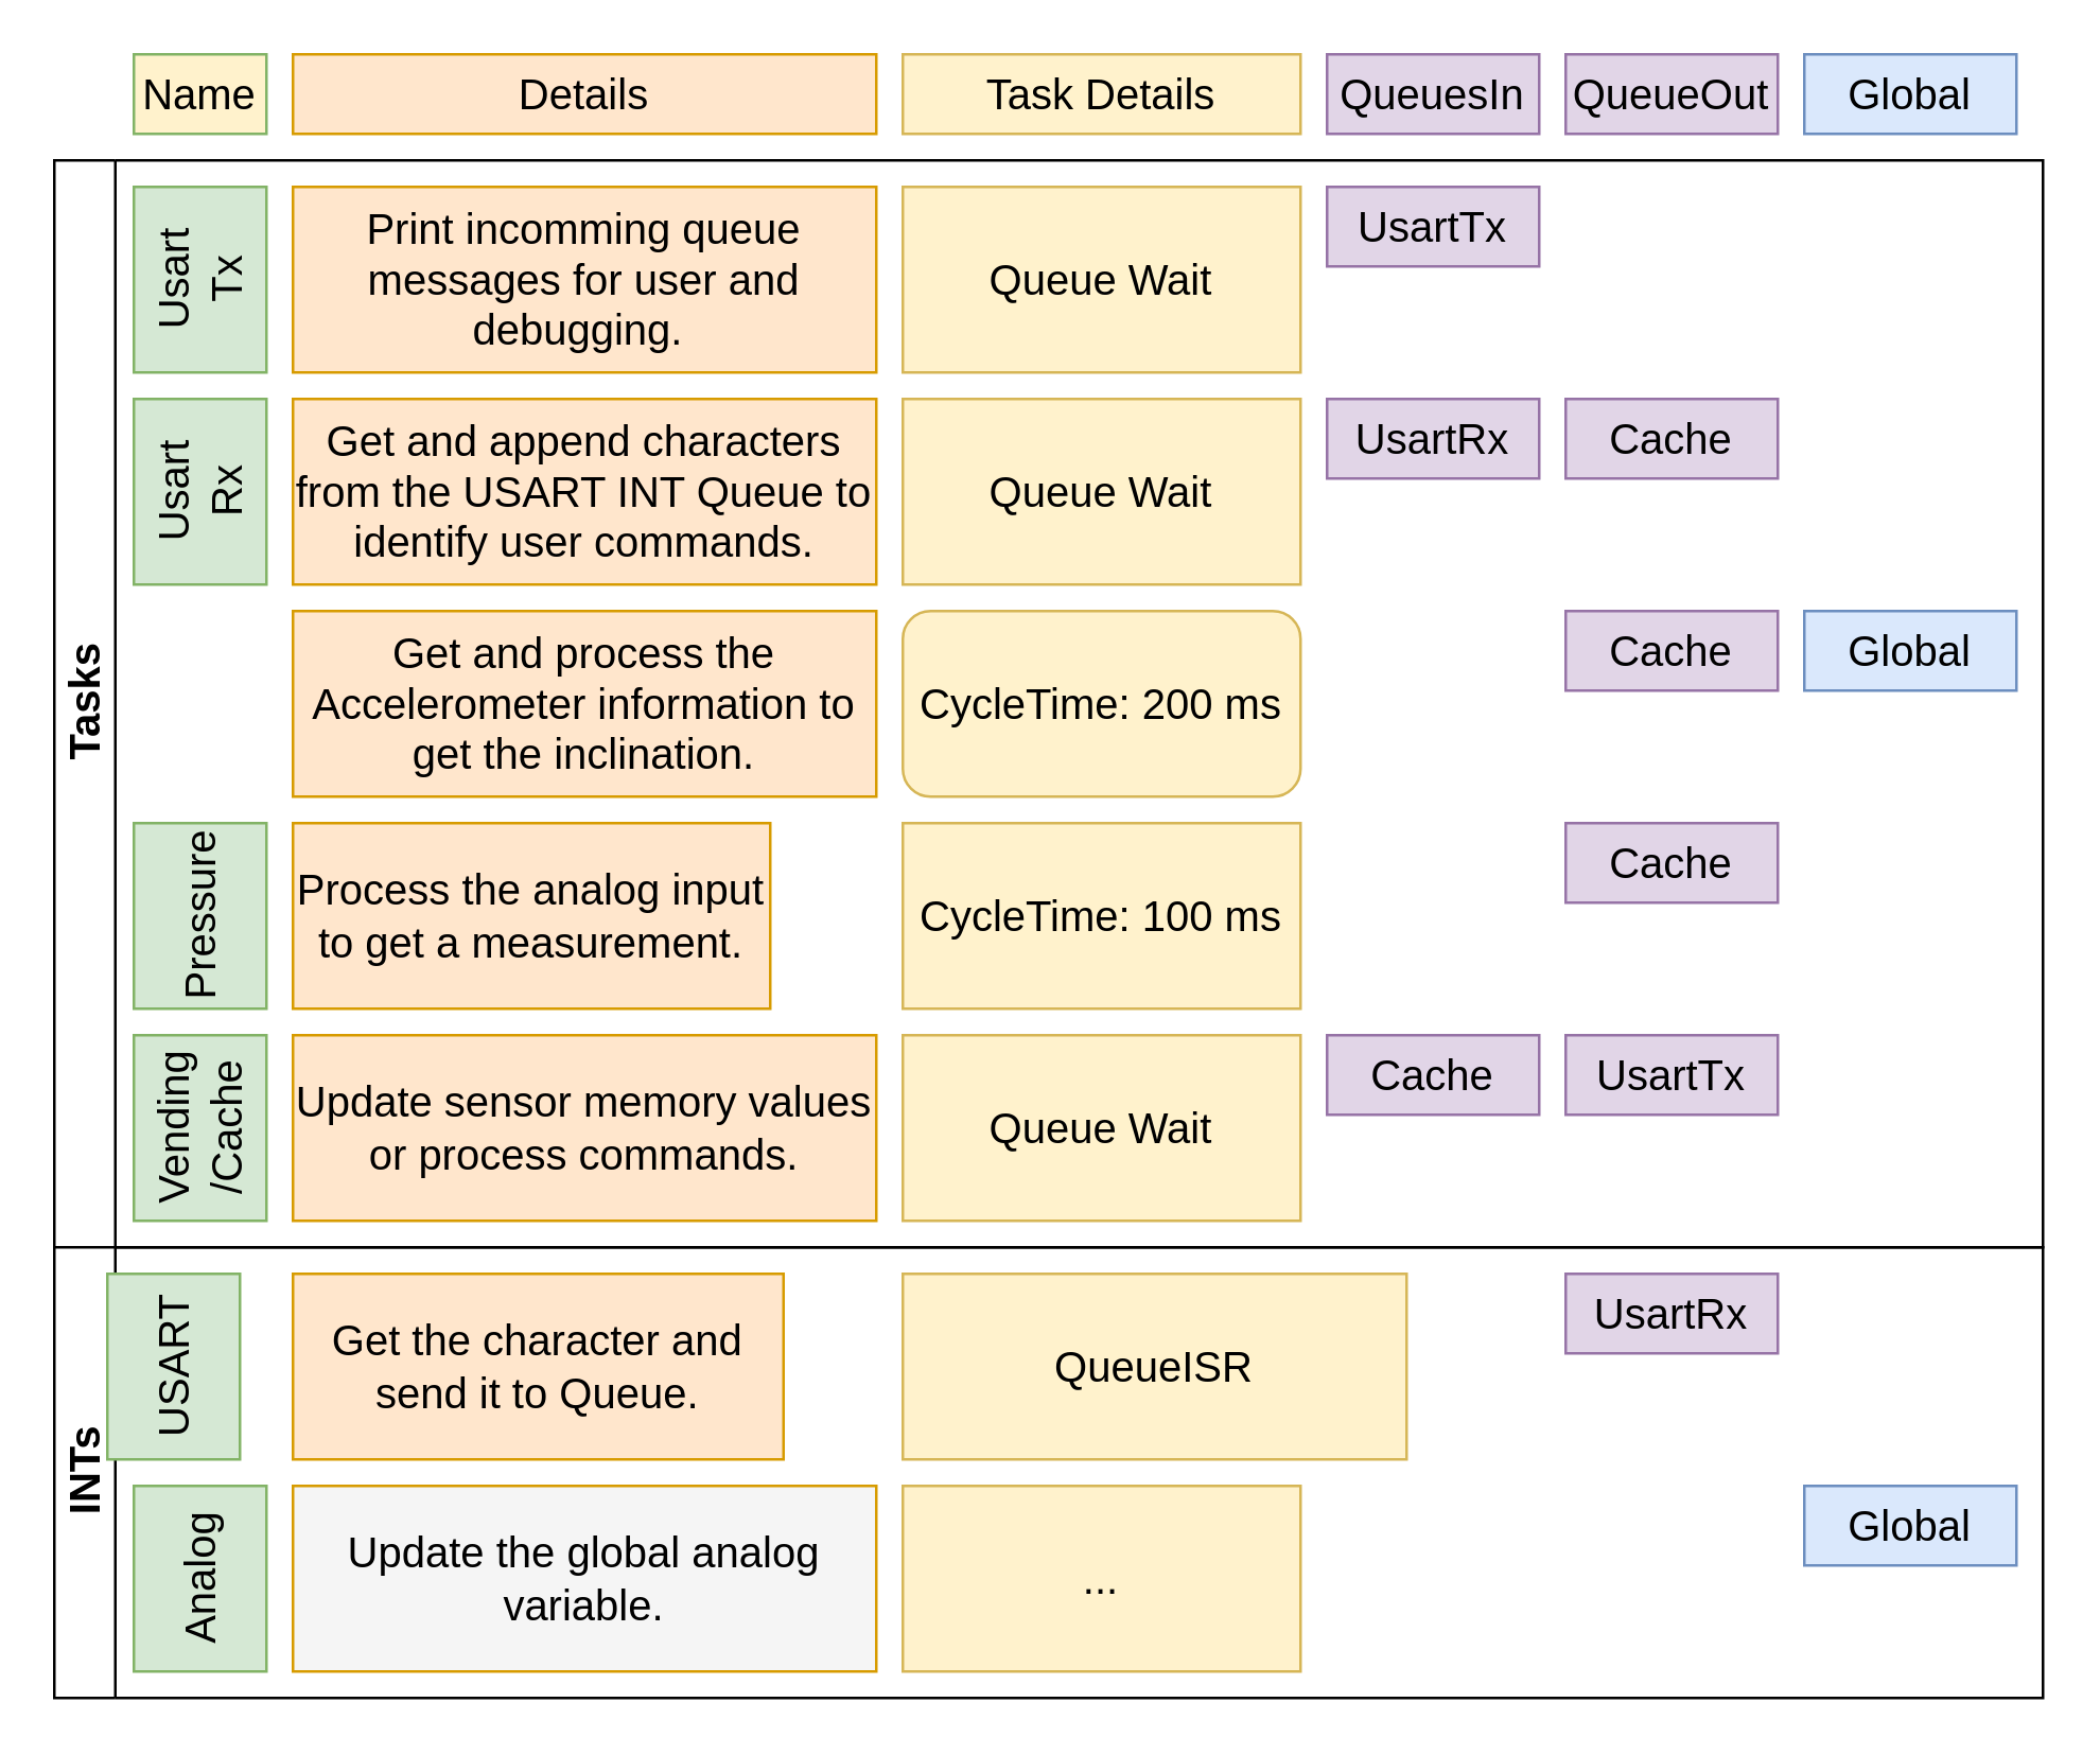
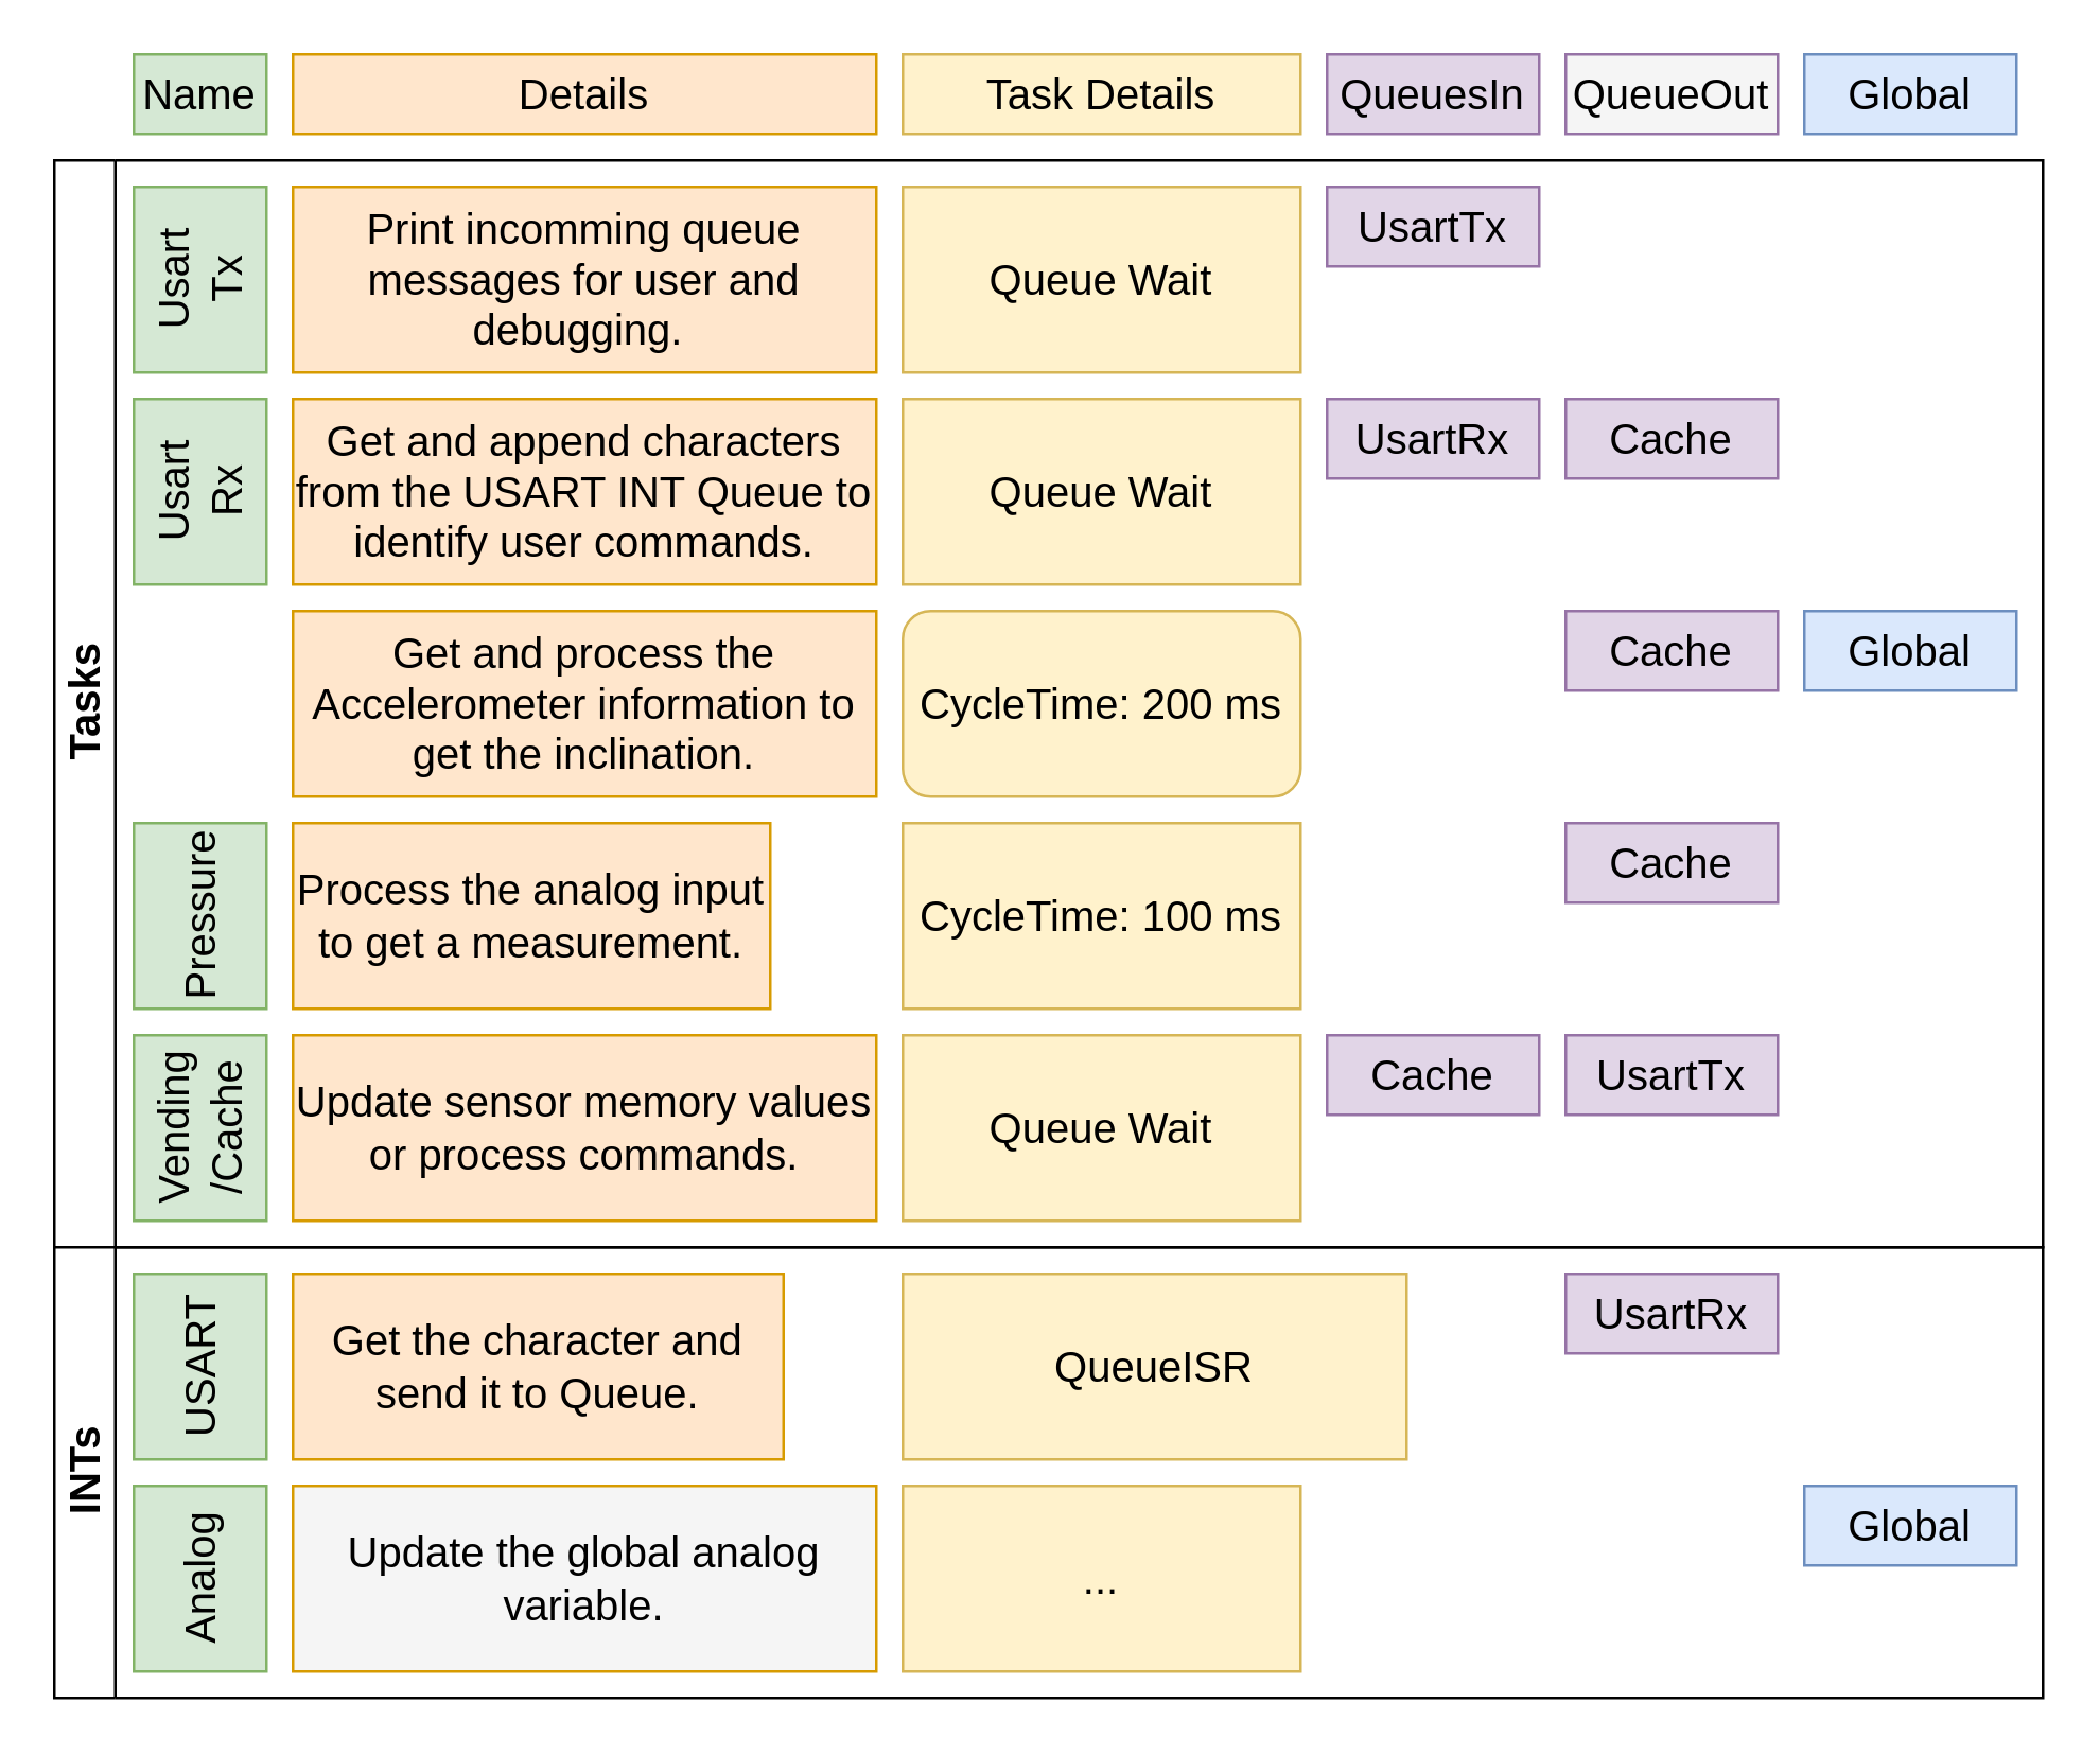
  <mxCell id="0" />
  <mxCell id="1" parent="0" />
  <mxCell id="2" value="Tasks" style="swimlane;horizontal=0;whiteSpace=wrap;html=1;fontSize=16;" vertex="1" parent="1"><mxGeometry x="20" y="60" width="750" height="410" as="geometry" /></mxCell>
  <mxCell id="3" value="Usart&lt;br&gt;Tx" style="rounded=0;whiteSpace=wrap;html=1;fontSize=16;horizontal=0;fillColor=#d5e8d4;strokeColor=#82b366;" vertex="1" parent="2"><mxGeometry x="30" y="10" width="50" height="70" as="geometry" /></mxCell>
  <mxCell id="4" value="Print incomming queue messages for user and debugging.&amp;nbsp;" style="rounded=0;whiteSpace=wrap;html=1;fontSize=16;fillColor=#ffe6cc;strokeColor=#d79b00;" vertex="1" parent="2"><mxGeometry x="90" y="10" width="220" height="70" as="geometry" /></mxCell>
  <mxCell id="5" value="Queue Wait" style="rounded=0;whiteSpace=wrap;html=1;fontSize=16;fillColor=#fff2cc;strokeColor=#d6b656;" vertex="1" parent="2"><mxGeometry x="320" y="10" width="150" height="70" as="geometry" /></mxCell>
  <mxCell id="6" value="UsartTx" style="rounded=0;whiteSpace=wrap;html=1;fontSize=16;fillColor=#e1d5e7;strokeColor=#9673a6;" vertex="1" parent="2"><mxGeometry x="480" y="10" width="80" height="30" as="geometry" /></mxCell>
  <mxCell id="7" value="Usart&lt;br&gt;Rx" style="rounded=0;whiteSpace=wrap;html=1;fontSize=16;horizontal=0;fillColor=#d5e8d4;strokeColor=#82b366;" vertex="1" parent="2"><mxGeometry x="30" y="90" width="50" height="70" as="geometry" /></mxCell>
  <mxCell id="8" value="Get and append characters from the USART INT Queue to identify user commands." style="rounded=0;whiteSpace=wrap;html=1;fontSize=16;fillColor=#ffe6cc;strokeColor=#d79b00;" vertex="1" parent="2"><mxGeometry x="90" y="90" width="220" height="70" as="geometry" /></mxCell>
  <mxCell id="9" value="Queue Wait" style="rounded=0;whiteSpace=wrap;html=1;fontSize=16;fillColor=#fff2cc;strokeColor=#d6b656;" vertex="1" parent="2"><mxGeometry x="320" y="90" width="150" height="70" as="geometry" /></mxCell>
  <mxCell id="10" value="Get and process the Accelerometer information to get the inclination." style="rounded=0;whiteSpace=wrap;html=1;fontSize=16;fillColor=#ffe6cc;strokeColor=#d79b00;" vertex="1" parent="2"><mxGeometry x="90" y="170" width="220" height="70" as="geometry" /></mxCell>
  <mxCell id="11" value="CycleTime: 200 ms" style="whiteSpace=wrap;html=1;fontSize=16;fillColor=#fff2cc;strokeColor=#d6b656;rounded=1;" vertex="1" parent="2"><mxGeometry x="320" y="170" width="150" height="70" as="geometry" /></mxCell>
  <mxCell id="12" value="Pressure" style="rounded=0;whiteSpace=wrap;html=1;fontSize=16;horizontal=0;fillColor=#d5e8d4;strokeColor=#82b366;" vertex="1" parent="2"><mxGeometry x="30" y="250" width="50" height="70" as="geometry" /></mxCell>
  <mxCell id="13" value="Process the analog input to get a measurement." style="rounded=0;whiteSpace=wrap;html=1;fontSize=16;fillColor=#ffe6cc;strokeColor=#d79b00;" vertex="1" parent="2"><mxGeometry x="90" y="250" width="180" height="70" as="geometry" /></mxCell>
  <mxCell id="14" value="CycleTime: 100 ms" style="rounded=0;whiteSpace=wrap;html=1;fontSize=16;fillColor=#fff2cc;strokeColor=#d6b656;" vertex="1" parent="2"><mxGeometry x="320" y="250" width="150" height="70" as="geometry" /></mxCell>
  <mxCell id="15" value="Vending /Cache" style="rounded=0;whiteSpace=wrap;html=1;fontSize=16;horizontal=0;fillColor=#d5e8d4;strokeColor=#82b366;" vertex="1" parent="2"><mxGeometry x="30" y="330" width="50" height="70" as="geometry" /></mxCell>
  <mxCell id="16" value="Update sensor memory values or process commands." style="rounded=0;whiteSpace=wrap;html=1;fontSize=16;fillColor=#ffe6cc;strokeColor=#d79b00;" vertex="1" parent="2"><mxGeometry x="90" y="330" width="220" height="70" as="geometry" /></mxCell>
  <mxCell id="17" value="Queue Wait" style="rounded=0;whiteSpace=wrap;html=1;fontSize=16;fillColor=#fff2cc;strokeColor=#d6b656;" vertex="1" parent="2"><mxGeometry x="320" y="330" width="150" height="70" as="geometry" /></mxCell>
  <mxCell id="18" value="UsartRx" style="rounded=0;whiteSpace=wrap;html=1;fontSize=16;fillColor=#e1d5e7;strokeColor=#9673a6;" vertex="1" parent="2"><mxGeometry x="480" y="90" width="80" height="30" as="geometry" /></mxCell>
  <mxCell id="19" value="Cache" style="rounded=0;whiteSpace=wrap;html=1;fontSize=16;fillColor=#e1d5e7;strokeColor=#9673a6;" vertex="1" parent="2"><mxGeometry x="570" y="90" width="80" height="30" as="geometry" /></mxCell>
  <mxCell id="20" value="Cache" style="rounded=0;whiteSpace=wrap;html=1;fontSize=16;fillColor=#e1d5e7;strokeColor=#9673a6;" vertex="1" parent="2"><mxGeometry x="480" y="330" width="80" height="30" as="geometry" /></mxCell>
  <mxCell id="21" value="Cache" style="rounded=0;whiteSpace=wrap;html=1;fontSize=16;fillColor=#e1d5e7;strokeColor=#9673a6;" vertex="1" parent="2"><mxGeometry x="570" y="250" width="80" height="30" as="geometry" /></mxCell>
  <mxCell id="22" value="Cache" style="rounded=0;whiteSpace=wrap;html=1;fontSize=16;fillColor=#e1d5e7;strokeColor=#9673a6;" vertex="1" parent="2"><mxGeometry x="570" y="170" width="80" height="30" as="geometry" /></mxCell>
  <mxCell id="23" value="UsartTx" style="rounded=0;whiteSpace=wrap;html=1;fontSize=16;fillColor=#e1d5e7;strokeColor=#9673a6;" vertex="1" parent="2"><mxGeometry x="570" y="330" width="80" height="30" as="geometry" /></mxCell>
  <mxCell id="24" value="Global" style="rounded=0;whiteSpace=wrap;html=1;fontSize=16;fillColor=#dae8fc;strokeColor=#6c8ebf;" vertex="1" parent="2"><mxGeometry x="660" y="170" width="80" height="30" as="geometry" /></mxCell>
  <mxCell id="25" value="Details" style="rounded=0;whiteSpace=wrap;html=1;fontSize=16;fillColor=#ffe6cc;strokeColor=#d79b00;" vertex="1" parent="1"><mxGeometry x="110" y="20" width="220" height="30" as="geometry" /></mxCell>
- <mxCell id="26" value="Name" style="rounded=0;whiteSpace=wrap;html=1;fontSize=16;fillColor=#fff2cc;strokeColor=#82b366;" vertex="1" parent="1"><mxGeometry x="50" y="20" width="50" height="30" as="geometry" /></mxCell>
+ <mxCell id="26" value="Name" style="rounded=0;whiteSpace=wrap;html=1;fontSize=16;fillColor=#d5e8d4;strokeColor=#82b366;" vertex="1" parent="1"><mxGeometry x="50" y="20" width="50" height="30" as="geometry" /></mxCell>
  <mxCell id="27" value="Task Details" style="rounded=0;whiteSpace=wrap;html=1;fontSize=16;fillColor=#fff2cc;strokeColor=#d6b656;" vertex="1" parent="1"><mxGeometry x="340" y="20" width="150" height="30" as="geometry" /></mxCell>
  <mxCell id="28" value="QueuesIn" style="rounded=0;whiteSpace=wrap;html=1;fontSize=16;fillColor=#e1d5e7;strokeColor=#9673a6;" vertex="1" parent="1"><mxGeometry x="500" y="20" width="80" height="30" as="geometry" /></mxCell>
- <mxCell id="29" value="QueueOut" style="rounded=0;whiteSpace=wrap;html=1;fontSize=16;fillColor=#e1d5e7;strokeColor=#9673a6;" vertex="1" parent="1"><mxGeometry x="590" y="20" width="80" height="30" as="geometry" /></mxCell>
+ <mxCell id="29" value="QueueOut" style="rounded=0;whiteSpace=wrap;html=1;fontSize=16;fillColor=#f5f5f5;strokeColor=#9673a6;" vertex="1" parent="1"><mxGeometry x="590" y="20" width="80" height="30" as="geometry" /></mxCell>
  <mxCell id="30" value="INTs" style="swimlane;horizontal=0;whiteSpace=wrap;html=1;fontSize=16;startSize=23;" vertex="1" parent="1"><mxGeometry x="20" y="470" width="750" height="170" as="geometry" /></mxCell>
- <mxCell id="31" value="USART" style="rounded=0;whiteSpace=wrap;html=1;fontSize=16;horizontal=0;fillColor=#d5e8d4;strokeColor=#82b366;" vertex="1" parent="30"><mxGeometry x="20" y="10" width="50" height="70" as="geometry" /></mxCell>
+ <mxCell id="31" value="USART" style="rounded=0;whiteSpace=wrap;html=1;fontSize=16;horizontal=0;fillColor=#d5e8d4;strokeColor=#82b366;" vertex="1" parent="30"><mxGeometry x="30" y="10" width="50" height="70" as="geometry" /></mxCell>
  <mxCell id="32" value="Get the character and send it to Queue." style="rounded=0;whiteSpace=wrap;html=1;fontSize=16;fillColor=#ffe6cc;strokeColor=#d79b00;" vertex="1" parent="30"><mxGeometry x="90" y="10" width="185" height="70" as="geometry" /></mxCell>
  <mxCell id="33" value="QueueISR" style="rounded=0;whiteSpace=wrap;html=1;fontSize=16;fillColor=#fff2cc;strokeColor=#d6b656;" vertex="1" parent="30"><mxGeometry x="320" y="10" width="190" height="70" as="geometry" /></mxCell>
  <mxCell id="34" value="Analog" style="rounded=0;whiteSpace=wrap;html=1;fontSize=16;horizontal=0;fillColor=#d5e8d4;strokeColor=#82b366;" vertex="1" parent="30"><mxGeometry x="30" y="90" width="50" height="70" as="geometry" /></mxCell>
  <mxCell id="35" value="Update the global analog variable." style="rounded=0;whiteSpace=wrap;html=1;fontSize=16;fillColor=#f5f5f5;strokeColor=#d79b00;" vertex="1" parent="30"><mxGeometry x="90" y="90" width="220" height="70" as="geometry" /></mxCell>
  <mxCell id="36" value="..." style="rounded=0;whiteSpace=wrap;html=1;fontSize=16;fillColor=#fff2cc;strokeColor=#d6b656;" vertex="1" parent="30"><mxGeometry x="320" y="90" width="150" height="70" as="geometry" /></mxCell>
  <mxCell id="37" value="UsartRx" style="rounded=0;whiteSpace=wrap;html=1;fontSize=16;fillColor=#e1d5e7;strokeColor=#9673a6;" vertex="1" parent="30"><mxGeometry x="570" y="10" width="80" height="30" as="geometry" /></mxCell>
  <mxCell id="38" value="Global" style="rounded=0;whiteSpace=wrap;html=1;fontSize=16;fillColor=#dae8fc;strokeColor=#6c8ebf;" vertex="1" parent="30"><mxGeometry x="660" y="90" width="80" height="30" as="geometry" /></mxCell>
  <mxCell id="39" value="Global" style="rounded=0;whiteSpace=wrap;html=1;fontSize=16;fillColor=#dae8fc;strokeColor=#6c8ebf;" vertex="1" parent="1"><mxGeometry x="680" y="20" width="80" height="30" as="geometry" /></mxCell>
